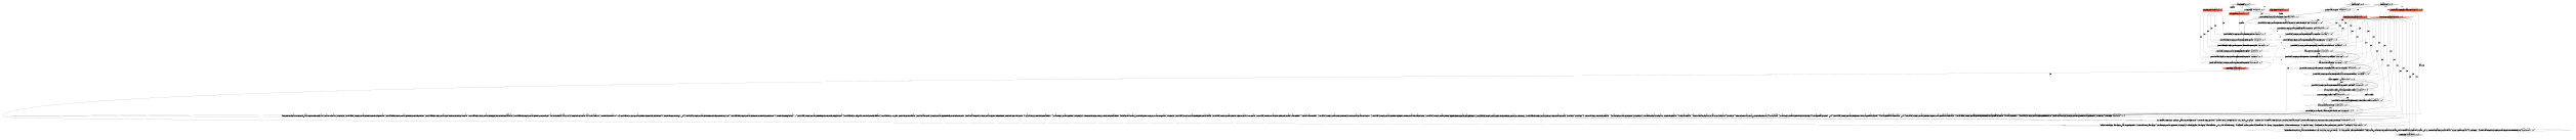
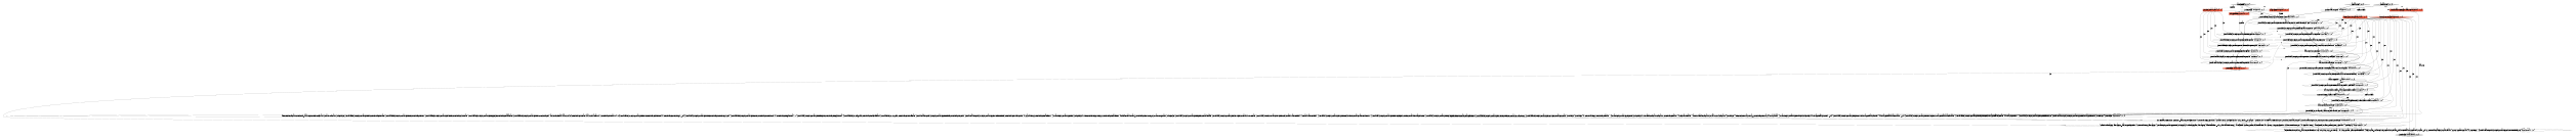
  digraph {
    node [fillcolor=white shape=ellipse style=filled]
    edge [style=solid]
    n1 [label="JSONUtils.field(json,RegistryConstants.ATTR_DRIVER,dataSource.getDriver().getId())@@@6@@@['1', '1', '0']"]
    n2 [label="JSONUtils.field(json,RegistryConstants.ATTR_NAME,dataSource.getName())@@@7@@@['1', '1', '0']"]
    n3 [label="JSONUtils.fieldNE(json,RegistryConstants.ATTR_TYPE,typeName)@@@5@@@['0', '0', '1']"]
    n4 [label="JSONUtils.fieldNE(json,RegistryConstants.TAG_DESCRIPTION,dataSource.getDescription())@@@8@@@['1', '1', '0']"]
    n5 [label="JSONUtils.fieldNE(json,RegistryConstants.ATTR_NAME,filter.getName())@@@6@@@['0', '0', '1']"]
    n6 [label="JSONUtils.field(json,RegistryConstants.ATTR_PROVIDER,dataSource.getDriver().getProviderDescriptor().getId())@@@5@@@['1', '1', '0']"]
    n7 [label="JSONUtils.fieldNE(json,RegistryConstants.ATTR_ID,objectID)@@@4@@@['1', '1', '1']"]
    n8 [label="final String lockPasswordHash = dataSource.getLockPasswordHash()@@@20@@@['1', '1', '0']"]
    n9 [label="JSONUtils.field(json,RegistryConstants.ATTR_LOCK_PASSWORD,lockPasswordHash)@@@22@@@['1', '1', '0']"]
    n10 [label="!CommonUtils.isEmpty(lockPasswordHash)@@@21@@@['1', '1', '0']" shape=diamond]
    n11 [label="dataSource.hasSharedVirtualModel()@@@24@@@['1', '1', '0']" shape=diamond]
    n12 [fillcolor=tomato label="@NotNull JsonWriter json@@@2@@@['0', '1', '0']" shape=diamond]
    n13 [label="JSONUtils.field(json,\"virtual-model-id\",dataSource.getVirtualModel().getId())@@@25@@@['1', '1', '0']"]
    n14 [label="{Collection<FilterMapping> filterMappings = dataSource.getObjectFilters()if (!CommonUtils.isEmpty(filterMappings)) {json.name(RegistryConstants.TAG_FILTERS)json.beginArray()for (FilterMapping filter : filterMappings){if (filter.defaultFilter != null && !filter.defaultFilter.isEmpty()) {saveObjectFiler(json,filter.typeName,null,filter.defaultFilter)}for (Map.Entry<String,DBSObjectFilter> cf : filter.customFilters.entrySet()){if (!cf.getValue().isEmpty()) {saveObjectFiler(json,filter.typeName,cf.getKey(),cf.getValue())}}}json.endArray()}}@@@112@@@['1', '1', '0']"]
    n15 [label="JSONUtils.field(json,RegistryConstants.ATTR_SHOW_SYSTEM_OBJECTS,dataSource.isShowSystemObjects())@@@11@@@['1', '1', '0']"]
    n16 [label="JSONUtils.field(json,RegistryConstants.ATTR_SHOW_UTIL_OBJECTS,dataSource.isShowUtilityObjects())@@@14@@@['1', '1', '0']"]
    n17 [label="{SimplePreferenceStore prefStore = dataSource.getPreferenceStore()Map<String,String> props = new TreeMap<>()for (String propName : prefStore.preferenceNames()){String propValue = prefStore.getString(propName)String defValue = prefStore.getDefaultString(propName)if (propValue != null && !CommonUtils.equalObjects(propValue,defValue)) {props.put(propName,propValue)}}if (!props.isEmpty()) {JSONUtils.serializeProperties(json,RegistryConstants.TAG_CUSTOM_PROPERTIES,props)}}@@@130@@@['1', '1', '0']"]
    n18 [label="JSONUtils.field(json,RegistryConstants.ATTR_READ_ONLY,dataSource.isConnectionReadOnly())@@@16@@@['1', '1', '0']"]
    n19 [label="{List<DBPDataSourcePermission> permissions = dataSource.getModifyPermission()if (!CommonUtils.isEmpty(permissions)) {json.name(\"security\")json.beginObject()List<String> permIds = new ArrayList<>(permissions.size())for (DBPDataSourcePermission perm : permissions)permIds.add(perm.getId())JSONUtils.serializeStringList(json,\"permission-restrictions\",permIds)json.endObject()}}@@@101@@@['1', '1', '0']"]
    n20 [label="{DBPConnectionConfiguration connectionInfo = dataSource.getConnectionConfiguration()json.name(\"configuration\")json.beginObject()JSONUtils.fieldNE(json,RegistryConstants.ATTR_HOST,connectionInfo.getHostName())JSONUtils.fieldNE(json,RegistryConstants.ATTR_PORT,connectionInfo.getHostPort())JSONUtils.fieldNE(json,RegistryConstants.ATTR_SERVER,connectionInfo.getServerName())JSONUtils.fieldNE(json,RegistryConstants.ATTR_DATABASE,connectionInfo.getDatabaseName())JSONUtils.fieldNE(json,RegistryConstants.ATTR_URL,connectionInfo.getUrl())saveSecuredCredentials(dataSource,null,null,connectionInfo.getUserName(),dataSource.isSavePassword()? connectionInfo.getUserPassword(): null)JSONUtils.fieldNE(json,RegistryConstants.ATTR_HOME,connectionInfo.getClientHomeId())if (connectionInfo.getConnectionType() != null) {JSONUtils.field(json,RegistryConstants.ATTR_TYPE,connectionInfo.getConnectionType().getId())}JSONUtils.fieldNE(json,RegistryConstants.ATTR_COLOR,connectionInfo.getConnectionColor())if (connectionInfo.getKeepAliveInterval() > 0) {JSONUtils.field(json,RegistryConstants.ATTR_KEEP_ALIVE,connectionInfo.getKeepAliveInterval())}JSONUtils.fieldNE(json,\"config-profile\",connectionInfo.getConfigProfileName())JSONUtils.fieldNE(json,\"user-profile\",connectionInfo.getUserProfileName())JSONUtils.serializeProperties(json,RegistryConstants.TAG_PROPERTIES,connectionInfo.getProperties())JSONUtils.serializeProperties(json,RegistryConstants.TAG_PROVIDER_PROPERTIES,connectionInfo.getProviderProperties())if (!ArrayUtils.isEmpty(connectionInfo.getDeclaredEvents())) {json.name(RegistryConstants.TAG_EVENTS)json.beginObject()for (DBPConnectionEventType eventType : connectionInfo.getDeclaredEvents()){DBRShellCommand command = connectionInfo.getEvent(eventType)json.name(eventType.name())json.beginObject()JSONUtils.field(json,RegistryConstants.ATTR_ENABLED,command.isEnabled())JSONUtils.field(json,RegistryConstants.ATTR_SHOW_PANEL,command.isShowProcessPanel())JSONUtils.field(json,RegistryConstants.ATTR_WAIT_PROCESS,command.isWaitProcessFinish())if (command.isWaitProcessFinish()) {JSONUtils.field(json,RegistryConstants.ATTR_WAIT_PROCESS_TIMEOUT,command.getWaitProcessTimeoutMs())}JSONUtils.field(json,RegistryConstants.ATTR_TERMINATE_AT_DISCONNECT,command.isTerminateAtDisconnect())JSONUtils.field(json,RegistryConstants.ATTR_PAUSE_AFTER_EXECUTE,command.getPauseAfterExecute())JSONUtils.fieldNE(json,RegistryConstants.ATTR_WORKING_DIRECTORY,command.getWorkingDirectory())JSONUtils.fieldNE(json,RegistryConstants.ATTR_COMMAND,command.getCommand())json.endObject()}json.endObject()}if (!CommonUtils.isEmpty(connectionInfo.getHandlers())) {json.name(RegistryConstants.TAG_HANDLERS)json.beginObject()for (DBWHandlerConfiguration configuration : connectionInfo.getHandlers()){if (configuration.isEnabled()) {saveNetworkHandlerConfiguration(json,dataSource,null,configuration)}}json.endObject()}{DBPConnectionBootstrap bootstrap = connectionInfo.getBootstrap()if (bootstrap.hasData()) {json.name(RegistryConstants.TAG_BOOTSTRAP)json.beginObject()if (bootstrap.getDefaultAutoCommit() != null) {JSONUtils.field(json,RegistryConstants.ATTR_AUTOCOMMIT,bootstrap.getDefaultAutoCommit())}if (bootstrap.getDefaultTransactionIsolation() != null) {JSONUtils.field(json,RegistryConstants.ATTR_TXN_ISOLATION,bootstrap.getDefaultTransactionIsolation())}JSONUtils.fieldNE(json,RegistryConstants.ATTR_DEFAULT_OBJECT,bootstrap.getDefaultObjectName())if (bootstrap.isIgnoreErrors()) {JSONUtils.field(json,RegistryConstants.ATTR_IGNORE_ERRORS,true)}JSONUtils.serializeStringList(json,RegistryConstants.TAG_QUERY,bootstrap.getInitQueries())json.endObject()}}json.endObject()}@@@27@@@['1', '1', '0']"]
    n21 [label="JSONUtils.field(json,RegistryConstants.ATTR_FOLDER,dataSource.getFolder().getFolderPath())@@@18@@@['1', '1', '0']"]
    n22 [label="JSONUtils.field(json,RegistryConstants.ATTR_SAVE_PASSWORD,dataSource.isSavePassword())@@@9@@@['1', '1', '0']"]
    n23 [label="JSONUtils.serializeStringList(json,RegistryConstants.TAG_EXCLUDE,filter.getExclude())@@@10@@@['0', '0', '1']"]
    n24 [label="dataSource.isShowUtilityObjects()@@@13@@@['1', '1', '0']" shape=diamond]
    n25 [label="JSONUtils.fieldNE(json,RegistryConstants.ATTR_DESCRIPTION,filter.getDescription())@@@7@@@['0', '0', '1']"]
    n26 [fillcolor=lightgray label="json.endObject()@@@144@@@['1', '1', '0']"]
    n27 [label="dataSource.getFolder() != null@@@17@@@['1', '1', '0']" shape=diamond]
    n28 [label="dataSource.isShowSystemObjects()@@@10@@@['1', '1', '0']" shape=diamond]
    n29 [label="JSONUtils.field(json,RegistryConstants.ATTR_ENABLED,filter.isEnabled())@@@8@@@['0', '0', '1']"]
    n30 [fillcolor=tomato label="String objectID@@@2@@@['0', '0', '1']" shape=box]
    n31 [fillcolor=tomato label="json.endObject()@@@11@@@['0', '0', '1']"]
    n32 [fillcolor=lightgray label="saveObjectFiler['0', '0', '1']" shape=diamond]
    n33 [label="json.beginObject()@@@3@@@['0', '0', '1']"]
    n34 [fillcolor=tomato label="String typeName@@@2@@@['0', '0', '1']" shape=box]
    n35 [fillcolor=tomato label="JsonWriter json@@@2@@@['0', '0', '1']" shape=box]
    n36 [label="JSONUtils.serializeStringList(json,RegistryConstants.TAG_INCLUDE,filter.getInclude())@@@9@@@['0', '0', '1']"]
    n37 [fillcolor=tomato label="@NotNull JsonWriter json@@@2@@@['1', '0', '0']" shape=box]
    n38 [fillcolor=lightgray label="saveDataSource['0', '1', '0']" shape=diamond]
    n39 [label="json.name(dataSource.getId())@@@3@@@['1', '1', '0']"]
    n40 [fillcolor=tomato label="@NotNull DataSourceDescriptor dataSource@@@2@@@['1', '1', '0']" shape=box]
    n41 [fillcolor=lightgray label="saveDataSource['1', '0', '0']" shape=diamond]
    n1 -> n2 [style=bold]
    n1 -> n3 [label=0 style=dashed]
    n2 -> n4 [style=bold]
    n2 -> n5 [label=0 style=dashed]
    n3 -> n5 [style=bold]
    n4 -> n22 [style=bold]
    n4 -> n25 [label=0 style=dashed]
    n5 -> n25 [style=bold]
    n6 -> n1 [style=bold]
    n6 -> n7 [label=0 style=dashed]
    n7 -> n3 [style=bold]
    n7 -> n6 [style=bold]
    n8 -> n9 [label=lockPasswordHash]
    n8 -> n10 [style=bold]
    n9 -> n11 [style=bold]
    n10 -> n9 [label=true style=dotted]
    n10 -> n9 [style=bold]
    n10 -> n11 [style=bold]
    n11 -> n13 [style=bold]
    n11 -> n13 [label=true style=dotted]
    n11 -> n20 [style=bold]
    n12 -> n1 [label=json]
    n12 -> n2 [label=json]
    n12 -> n4 [label=json]
    n12 -> n6 [label=json]
    n12 -> n9 [label=json]
    n12 -> n13 [label=json]
    n12 -> n14 [label=json]
    n12 -> n15 [label=json]
    n12 -> n16 [label=json]
    n12 -> n17 [label=json]
    n12 -> n18 [label=json]
    n12 -> n19 [label=json]
    n12 -> n20 [label=json]
    n12 -> n21 [label=json]
    n12 -> n22 [label=json]
    n13 -> n20 [style=bold]
    n14 -> n17 [style=bold]
    n15 -> n23 [label=0 style=dashed]
    n15 -> n24 [style=bold]
    n16 -> n18 [style=bold]
    n17 -> n26 [style=bold]
    n18 -> n27 [style=bold]
    n19 -> n14 [style=bold]
    n20 -> n19 [style=bold]
    n21 -> n8 [style=bold]
    n22 -> n28 [style=bold]
    n22 -> n29 [label=0 style=dashed]
    n23 -> n31 [style=bold]
    n24 -> n16 [style=bold]
    n24 -> n16 [label=true style=dotted]
    n24 -> n18 [style=bold]
    n25 -> n29 [style=bold]
    n27 -> n8 [style=bold]
    n27 -> n21 [style=bold]
    n27 -> n21 [label=true style=dotted]
    n28 -> n15 [label=true style=dotted]
    n28 -> n15 [style=bold]
    n28 -> n24 [style=bold]
    n29 -> n36 [style=bold]
    n30 -> n7 [label=objectID]
    n32 -> n30 [label=true style=dotted]
    n32 -> n33 [style=bold]
    n32 -> n34 [label=0 style=dotted]
    n32 -> n35 [label=typeName style=dotted]
    n33 -> n7 [style=bold]
    n34 -> n3 [label=typeName]
    n35 -> n3 [label=json]
    n35 -> n5 [label=json]
    n35 -> n7 [label=json]
    n35 -> n23 [label=json]
    n35 -> n25 [label=json]
    n35 -> n29 [label=json]
    n35 -> n36 [label=json]
    n36 -> n23 [style=bold]
    n37 -> n1 [label=json]
    n37 -> n2 [label=json]
    n37 -> n4 [label=json]
    n37 -> n6 [label=json]
    n37 -> n9 [label=json]
    n37 -> n13 [label=json]
    n37 -> n14 [label=json]
    n37 -> n15 [label=json]
    n37 -> n16 [label=json]
    n37 -> n17 [label=json]
    n37 -> n18 [label=json]
    n37 -> n19 [label=json]
    n37 -> n20 [label=json]
    n37 -> n21 [label=json]
    n37 -> n22 [label=json]
    n38 -> n12 [label=true style=dotted]
    n38 -> n39 [style=bold]
    n38 -> n40 [label=true style=dotted]
    n39 -> n7 [style=bold]
    n40 -> n20 [label=dataSource]
-   n41 -> n37 [label=true style=dotted]
+   n41 -> n37 [label=lockPasswordHash style=dotted]
    n41 -> n39 [style=bold]
    n41 -> n40 [label=true style=dotted]
  }
